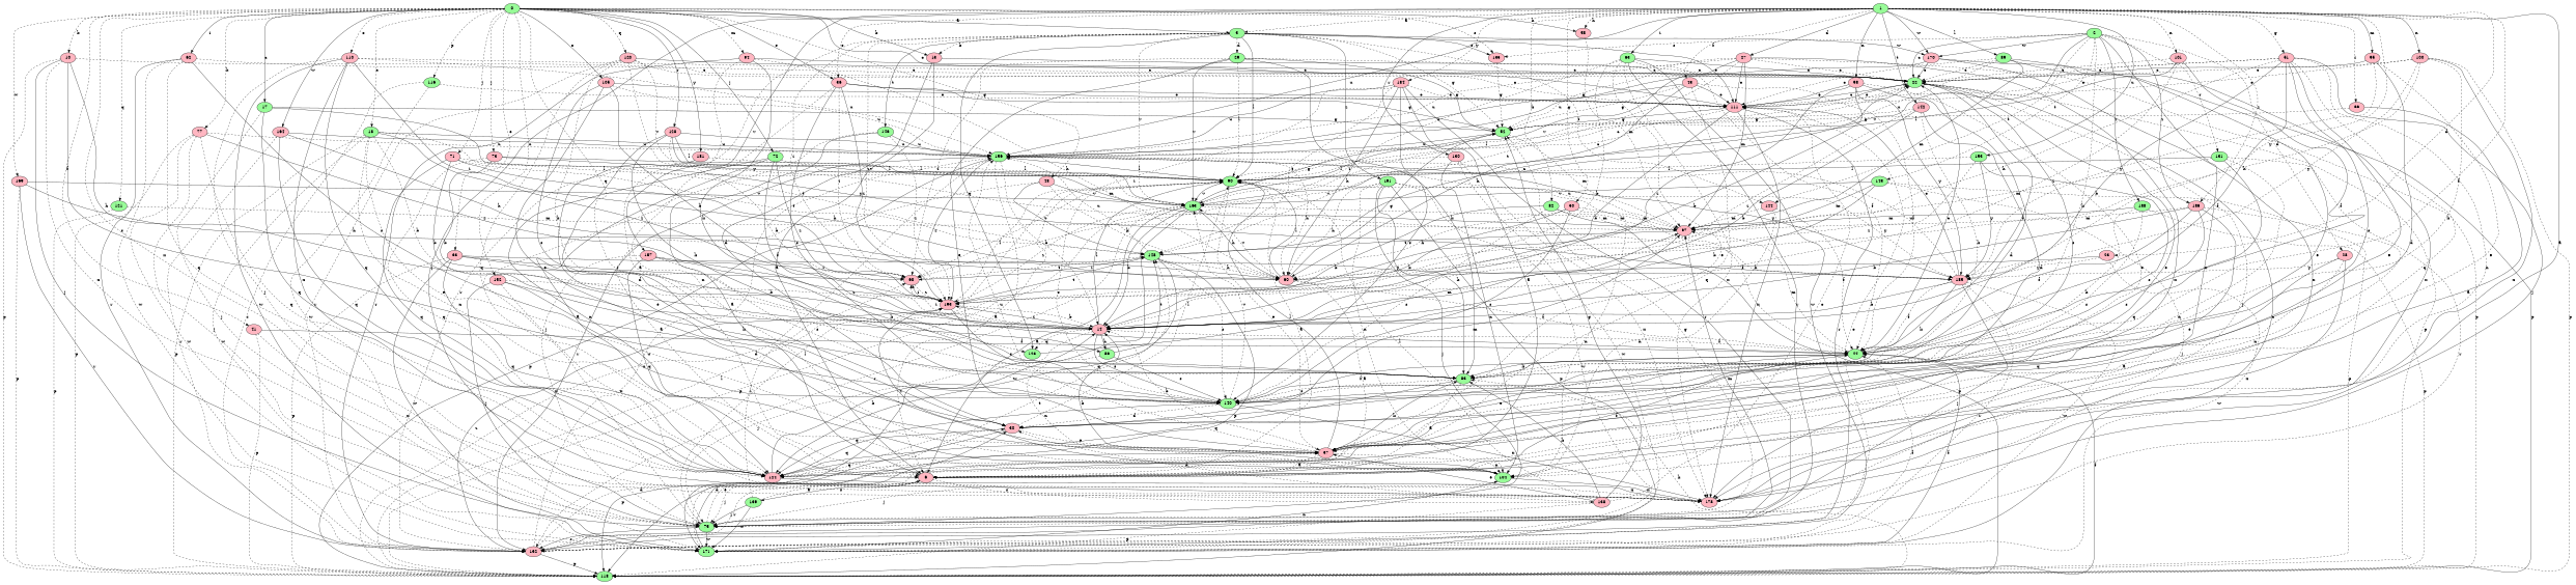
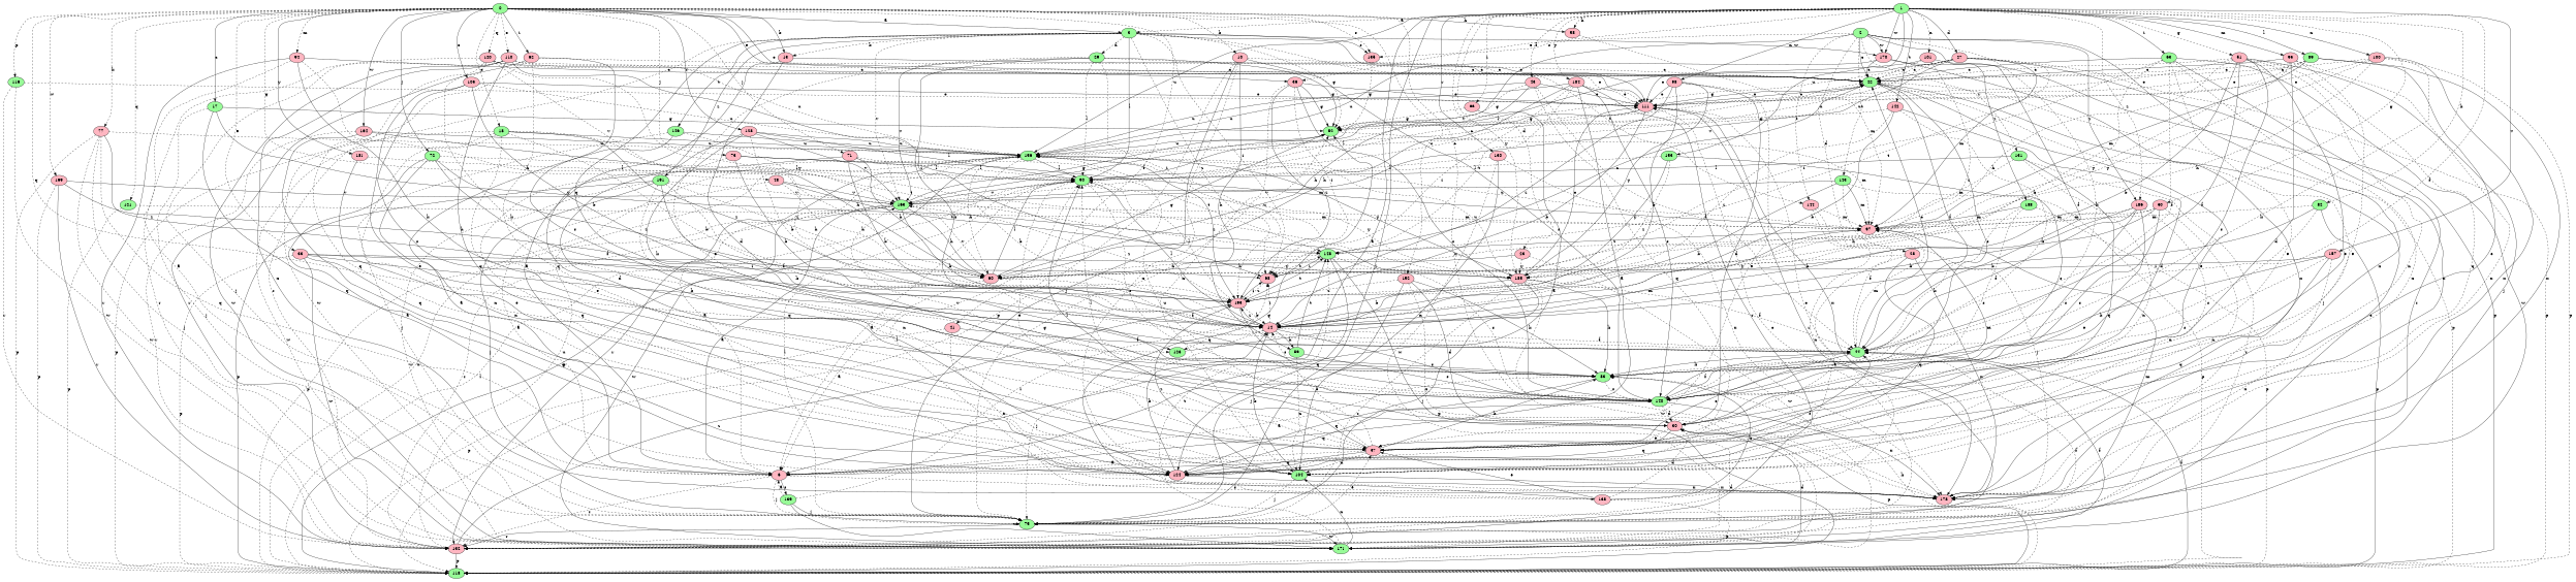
  strict digraph {
    node [fillcolor=lightpink style=filled]
    edge [style=solid]
    0 [fillcolor=palegreen]
    3 [fillcolor=palegreen]
    10
    13
    17 [fillcolor=palegreen]
    18 [fillcolor=palegreen]
    33
    36
    41
    48
    58
    62
    71
    72 [fillcolor=palegreen]
    73
    77
    94
    105
    110
    111
    116 [fillcolor=palegreen]
    120
    121 [fillcolor=palegreen]
    123 [fillcolor=palegreen]
    128
    135
    152
    164
    169
    178
    181
    170
    144
    163 [fillcolor=palegreen]
    29 [fillcolor=palegreen]
    52 [fillcolor=palegreen]
    68
    90 [fillcolor=palegreen]
    132
    146 [fillcolor=palegreen]
    191 [fillcolor=palegreen]
    193
    75 [fillcolor=palegreen]
    22 [fillcolor=palegreen]
    59 [fillcolor=palegreen]
    118 [fillcolor=palegreen]
    140 [fillcolor=palegreen]
    6
    30
    185
    124
    156 [fillcolor=palegreen]
    14
    37
    104 [fillcolor=palegreen]
    148 [fillcolor=palegreen]
    171 [fillcolor=palegreen]
    44 [fillcolor=palegreen]
    60
    97
    83 [fillcolor=palegreen]
    1 [fillcolor=palegreen]
    23
    27
    43
    50
    51
    63 [fillcolor=palegreen]
    66
    82 [fillcolor=palegreen]
    89 [fillcolor=palegreen]
    95
    98
    100
    101
    130
    142
    153 [fillcolor=palegreen]
    157
    184
    186
    138
    139 [fillcolor=palegreen]
    2 [fillcolor=palegreen]
    28
    131 [fillcolor=palegreen]
    143 [fillcolor=palegreen]
    188 [fillcolor=palegreen]
    0 -> 3 [label=a]
    0 -> 10 [label=b style=dashed]
    0 -> 13 [label=b]
    0 -> 17 [label=c]
    0 -> 18 [label=c style=dashed]
    0 -> 33 [label=e style=dashed]
    0 -> 36 [label=e]
    0 -> 41 [label=f style=dashed]
    0 -> 48 [label=g style=dashed]
    0 -> 58 [label=h]
    0 -> 62 [label=i]
    0 -> 71 [label=j style=dashed]
    0 -> 72 [label=j]
    0 -> 73 [label=j style=dashed]
    0 -> 77 [label=k style=dashed]
    0 -> 94 [label=m style=dashed]
    0 -> 105 [label=o]
    0 -> 110 [label=o style=dashed]
    0 -> 111 [label=o]
    0 -> 116 [label=p style=dashed]
    0 -> 120 [label=q style=dashed]
    0 -> 121 [label=q style=dashed]
    0 -> 123 [label=q style=dashed]
    0 -> 128 [label=r]
    0 -> 135 [label=s style=dashed]
    0 -> 152 [label=u style=dashed]
    0 -> 164 [label=w]
    0 -> 169 [label=w style=dashed]
    0 -> 178 [label=x style=dashed]
    0 -> 181 [label=y]
    3 -> 13 [label=b style=dashed]
    3 -> 111 [label=o]
    3 -> 123 [label=q]
    3 -> 135 [label=s]
    3 -> 170 [label=w]
    3 -> 144 [label=t style=dashed]
    3 -> 163 [label=v style=dashed]
    3 -> 29 [label=d style=dashed]
    3 -> 52 [label=g style=dashed]
    3 -> 68 [label=i style=dashed]
    3 -> 90 [label=l]
    3 -> 132 [label=r style=dashed]
    3 -> 146 [label=t]
    3 -> 191 [label=z]
    3 -> 193 [label=z style=dashed]
    10 -> 178 [label=x style=dashed]
    10 -> 75 [label=j]
    10 -> 22 [label=c style=dashed]
    10 -> 59 [label=h]
    10 -> 118 [label=p style=dashed]
    10 -> 140 [label=s]
    13 -> 22 [label=c]
    13 -> 6 [label=a]
    13 -> 30 [label=d]
    17 -> 52 [label=g]
    17 -> 75 [label=j style=dashed]
    17 -> 185 [label=y]
    17 -> 124 [label=q]
    18 -> 193 [label=z]
    18 -> 118 [label=p style=dashed]
    18 -> 156 [label=u]
    18 -> 14 [label=b style=dashed]
    18 -> 37 [label=e style=dashed]
    18 -> 104 [label=n style=dashed]
    18 -> 148 [label=t style=dashed]
    18 -> 171 [label=w style=dashed]
    33 -> 68 [label=i]
    33 -> 118 [label=p style=dashed]
    33 -> 185 [label=y]
    33 -> 124 [label=q]
    33 -> 14 [label=b]
    33 -> 171 [label=w]
    36 -> 111 [label=o]
    36 -> 52 [label=g]
    36 -> 68 [label=i style=dashed]
    36 -> 193 [label=z]
    36 -> 140 [label=s]
    36 -> 104 [label=n style=dashed]
    41 -> 178 [label=x style=dashed]
    41 -> 118 [label=p style=dashed]
    41 -> 44 [label=f]
    48 -> 163 [label=v]
    48 -> 6 [label=a style=dashed]
    48 -> 148 [label=t]
    48 -> 60 [label=h style=dashed]
    58 -> 97 [label=m style=dashed]
    62 -> 132 [label=r]
    62 -> 22 [label=c style=dashed]
    62 -> 140 [label=s]
    62 -> 124 [label=q style=dashed]
    62 -> 171 [label=w style=dashed]
    71 -> 90 [label=l style=dashed]
    71 -> 124 [label=q]
    71 -> 14 [label=b]
    71 -> 148 [label=t style=dashed]
    71 -> 60 [label=h]
    72 -> 90 [label=l style=dashed]
    72 -> 193 [label=z]
    72 -> 6 [label=a]
    72 -> 104 [label=n]
    72 -> 44 [label=f]
    73 -> 90 [label=l]
    73 -> 124 [label=q style=dashed]
    73 -> 14 [label=b]
    73 -> 97 [label=m]
    77 -> 193 [label=z]
    77 -> 75 [label=j style=dashed]
    77 -> 118 [label=p style=dashed]
    77 -> 124 [label=q style=dashed]
    77 -> 156 [label=u style=dashed]
    77 -> 171 [label=w style=dashed]
    94 -> 132 [label=r]
    94 -> 22 [label=c]
    94 -> 6 [label=a style=dashed]
    94 -> 60 [label=h style=dashed]
    94 -> 83 [label=k]
    105 -> 111 [label=o]
    105 -> 140 [label=s]
    105 -> 156 [label=u style=dashed]
    105 -> 14 [label=b]
    105 -> 37 [label=e]
    110 -> 178 [label=x]
    110 -> 68 [label=i]
    110 -> 75 [label=j style=dashed]
    110 -> 22 [label=c style=dashed]
    110 -> 124 [label=q]
    110 -> 156 [label=u style=dashed]
    110 -> 171 [label=w]
    111 -> 178 [label=x]
    111 -> 52 [label=g]
    111 -> 90 [label=l style=dashed]
    111 -> 132 [label=r]
    111 -> 22 [label=c]
    111 -> 14 [label=b]
    116 -> 111 [label=o style=dashed]
    116 -> 132 [label=r style=dashed]
    116 -> 171 [label=w style=dashed]
    120 -> 111 [label=o style=dashed]
    120 -> 163 [label=v style=dashed]
    120 -> 132 [label=r style=dashed]
    120 -> 22 [label=c]
    120 -> 185 [label=y style=dashed]
    120 -> 124 [label=q style=dashed]
    120 -> 83 [label=k style=dashed]
    121 -> 118 [label=p style=dashed]
    121 -> 97 [label=m style=dashed]
    123 -> 97 [label=m]
    128 -> 163 [label=v]
    128 -> 90 [label=l]
    128 -> 30 [label=d]
    128 -> 156 [label=u]
    128 -> 14 [label=b style=dashed]
    128 -> 83 [label=k]
    135 -> 52 [label=g style=dashed]
    152 -> 178 [label=x style=dashed]
    152 -> 193 [label=z style=dashed]
    152 -> 75 [label=j]
    152 -> 30 [label=d]
    152 -> 83 [label=k]
    164 -> 132 [label=r style=dashed]
    164 -> 124 [label=q]
    164 -> 156 [label=u]
    164 -> 60 [label=h]
    169 -> 163 [label=v]
    169 -> 132 [label=r]
    169 -> 118 [label=p style=dashed]
    169 -> 60 [label=h]
    181 -> 90 [label=l style=dashed]
    181 -> 37 [label=e]
    170 -> 178 [label=x]
    170 -> 22 [label=c]
    170 -> 118 [label=p]
    170 -> 156 [label=u]
    144 -> 104 [label=n style=dashed]
    144 -> 44 [label=f style=dashed]
    144 -> 97 [label=m style=dashed]
    163 -> 52 [label=g]
    163 -> 132 [label=r style=dashed]
    163 -> 193 [label=z style=dashed]
    163 -> 22 [label=c style=dashed]
    163 -> 118 [label=p style=dashed]
    163 -> 6 [label=a]
    163 -> 14 [label=b]
    163 -> 171 [label=w]
    163 -> 60 [label=h]
    163 -> 97 [label=m style=dashed]
    29 -> 163 [label=v]
    29 -> 52 [label=g]
    29 -> 68 [label=i style=dashed]
    29 -> 90 [label=l style=dashed]
    29 -> 22 [label=c style=dashed]
-   29 -> 37 [label=e]
+   29 -> 37 [label=e style=dashed]
    29 -> 83 [label=k]
    52 -> 156 [label=u]
    52 -> 97 [label=m style=dashed]
    68 -> 193 [label=z style=dashed]
    68 -> 148 [label=t style=dashed]
    90 -> 163 [label=v]
    90 -> 22 [label=c style=dashed]
    90 -> 140 [label=s style=dashed]
    90 -> 6 [label=a style=dashed]
    90 -> 185 [label=y style=dashed]
    90 -> 37 [label=e style=dashed]
    132 -> 111 [label=o style=dashed]
    132 -> 193 [label=z]
    132 -> 118 [label=p]
    132 -> 30 [label=d style=dashed]
    132 -> 156 [label=u style=dashed]
    132 -> 44 [label=f style=dashed]
    146 -> 193 [label=z style=dashed]
    146 -> 75 [label=j style=dashed]
    146 -> 6 [label=a]
    146 -> 156 [label=u]
    191 -> 163 [label=v style=dashed]
    191 -> 75 [label=j]
    191 -> 118 [label=p]
    191 -> 104 [label=n style=dashed]
    191 -> 171 [label=w style=dashed]
    191 -> 44 [label=f style=dashed]
    191 -> 60 [label=h style=dashed]
    191 -> 83 [label=k]
    193 -> 68 [label=i]
    193 -> 90 [label=l style=dashed]
    193 -> 140 [label=s]
    193 -> 14 [label=b style=dashed]
    193 -> 148 [label=t]
    75 -> 52 [label=g style=dashed]
    75 -> 90 [label=l style=dashed]
    75 -> 132 [label=r]
    75 -> 37 [label=e style=dashed]
    75 -> 171 [label=w]
    75 -> 97 [label=m]
    22 -> 111 [label=o]
    22 -> 75 [label=j style=dashed]
    22 -> 118 [label=p style=dashed]
    22 -> 140 [label=s]
    22 -> 37 [label=e]
    22 -> 44 [label=f]
    59 -> 140 [label=s]
    59 -> 104 [label=n style=dashed]
    59 -> 148 [label=t]
    118 -> 90 [label=l style=dashed]
    118 -> 156 [label=u style=dashed]
    118 -> 44 [label=f]
    118 -> 83 [label=k style=dashed]
    140 -> 178 [label=x]
    140 -> 163 [label=v style=dashed]
    140 -> 30 [label=d style=dashed]
    140 -> 124 [label=q]
    140 -> 44 [label=f]
    6 -> 132 [label=r style=dashed]
    6 -> 75 [label=j style=dashed]
    6 -> 44 [label=f]
    6 -> 138 [label=s style=dashed]
    6 -> 139 [label=s]
    30 -> 90 [label=l style=dashed]
    30 -> 118 [label=p]
    30 -> 124 [label=q]
    30 -> 37 [label=e style=dashed]
    30 -> 97 [label=m]
    185 -> 111 [label=o]
    185 -> 132 [label=r style=dashed]
    185 -> 75 [label=j]
    185 -> 156 [label=u style=dashed]
    185 -> 14 [label=b]
    185 -> 171 [label=w style=dashed]
    185 -> 44 [label=f style=dashed]
    185 -> 83 [label=k]
    124 -> 178 [label=x]
    124 -> 14 [label=b]
    156 -> 90 [label=l]
    156 -> 132 [label=r]
    156 -> 193 [label=z]
    156 -> 118 [label=p]
    156 -> 6 [label=a style=dashed]
    156 -> 185 [label=y]
    156 -> 14 [label=b style=dashed]
    156 -> 60 [label=h style=dashed]
    14 -> 123 [label=q style=dashed]
    14 -> 68 [label=i style=dashed]
    14 -> 90 [label=l]
    14 -> 193 [label=z]
    14 -> 75 [label=j style=dashed]
    14 -> 59 [label=h]
    14 -> 140 [label=s]
    14 -> 44 [label=f style=dashed]
    37 -> 90 [label=l]
    37 -> 6 [label=a style=dashed]
    37 -> 124 [label=q]
    37 -> 156 [label=u style=dashed]
    37 -> 14 [label=b style=dashed]
    37 -> 104 [label=n style=dashed]
    37 -> 83 [label=k]
    104 -> 178 [label=x]
    104 -> 193 [label=z]
    104 -> 75 [label=j style=dashed]
    104 -> 14 [label=b]
    148 -> 68 [label=i]
    148 -> 22 [label=c]
    148 -> 118 [label=p]
    148 -> 140 [label=s style=dashed]
    148 -> 124 [label=q]
    148 -> 156 [label=u style=dashed]
    148 -> 60 [label=h style=dashed]
    171 -> 22 [label=c]
    171 -> 30 [label=d]
    171 -> 104 [label=n]
    171 -> 148 [label=t style=dashed]
    171 -> 44 [label=f]
    44 -> 22 [label=c]
    44 -> 37 [label=e]
    44 -> 97 [label=m style=dashed]
    44 -> 83 [label=k]
    60 -> 163 [label=v style=dashed]
    60 -> 52 [label=g]
    60 -> 90 [label=l]
    60 -> 6 [label=a style=dashed]
    60 -> 44 [label=f style=dashed]
    97 -> 156 [label=u style=dashed]
    97 -> 148 [label=t]
    83 -> 140 [label=s style=dashed]
    83 -> 6 [label=a style=dashed]
    83 -> 124 [label=q]
    1 -> 3 [label=a style=dashed]
    1 -> 36 [label=e style=dashed]
    1 -> 58 [label=h style=dashed]
    1 -> 170 [label=w]
    1 -> 75 [label=j]
    1 -> 6 [label=a]
    1 -> 185 [label=y style=dashed]
    1 -> 156 [label=u]
    1 -> 44 [label=f style=dashed]
    1 -> 23 [label=d style=dashed]
    1 -> 27 [label=d]
    1 -> 43 [label=f style=dashed]
    1 -> 50 [label=g style=dashed]
    1 -> 51 [label=g style=dashed]
    1 -> 63 [label=i]
    1 -> 66 [label=i style=dashed]
    1 -> 82 [label=k style=dashed]
    1 -> 89 [label=l]
    1 -> 95 [label=m]
    1 -> 98 [label=n]
    1 -> 100 [label=n]
    1 -> 101 [label=n style=dashed]
    1 -> 130 [label=r]
    1 -> 142 [label=t]
    1 -> 153 [label=u]
    1 -> 157 [label=v]
    1 -> 184 [label=y style=dashed]
    1 -> 186 [label=z style=dashed]
    23 -> 185 [label=y style=dashed]
    23 -> 171 [label=w style=dashed]
    23 -> 60 [label=h]
    27 -> 111 [label=o]
    27 -> 178 [label=x]
    27 -> 163 [label=v]
    27 -> 52 [label=g style=dashed]
    27 -> 22 [label=c style=dashed]
    27 -> 118 [label=p style=dashed]
    27 -> 156 [label=u style=dashed]
    27 -> 148 [label=t style=dashed]
    27 -> 97 [label=m]
    43 -> 111 [label=o]
    43 -> 52 [label=g style=dashed]
    43 -> 124 [label=q style=dashed]
    43 -> 156 [label=u]
    43 -> 44 [label=f style=dashed]
    43 -> 60 [label=h]
    50 -> 140 [label=s]
    50 -> 14 [label=b]
    50 -> 104 [label=n style=dashed]
    50 -> 60 [label=h style=dashed]
    50 -> 97 [label=m style=dashed]
    51 -> 111 [label=o style=dashed]
    51 -> 75 [label=j]
    51 -> 22 [label=c style=dashed]
    51 -> 140 [label=s]
    51 -> 124 [label=q style=dashed]
    51 -> 14 [label=b]
    51 -> 37 [label=e]
    51 -> 104 [label=n style=dashed]
    51 -> 44 [label=f]
    51 -> 60 [label=h style=dashed]
    63 -> 178 [label=x style=dashed]
    63 -> 68 [label=i style=dashed]
    63 -> 132 [label=r]
    63 -> 22 [label=c]
    63 -> 14 [label=b style=dashed]
    63 -> 37 [label=e style=dashed]
    63 -> 171 [label=w]
    63 -> 44 [label=f style=dashed]
    66 -> 52 [label=g style=dashed]
    66 -> 6 [label=a]
    82 -> 118 [label=p]
    82 -> 140 [label=s style=dashed]
    82 -> 14 [label=b]
    82 -> 97 [label=m style=dashed]
    89 -> 111 [label=o style=dashed]
    89 -> 178 [label=x]
    89 -> 22 [label=c style=dashed]
    89 -> 156 [label=u style=dashed]
    89 -> 37 [label=e]
    89 -> 97 [label=m]
+   95 -> 178 [label=x style=dashed]
    95 -> 22 [label=c]
    95 -> 30 [label=d]
    95 -> 185 [label=y style=dashed]
    95 -> 37 [label=e style=dashed]
    98 -> 111 [label=o]
    98 -> 193 [label=z]
    98 -> 30 [label=d]
    98 -> 185 [label=y]
    98 -> 14 [label=b]
    98 -> 37 [label=e style=dashed]
    100 -> 111 [label=o style=dashed]
    100 -> 178 [label=x]
    100 -> 22 [label=c style=dashed]
    100 -> 118 [label=p style=dashed]
    100 -> 185 [label=y style=dashed]
    100 -> 60 [label=h style=dashed]
    100 -> 83 [label=k style=dashed]
    101 -> 90 [label=l]
    101 -> 193 [label=z style=dashed]
    101 -> 22 [label=c style=dashed]
    101 -> 44 [label=f]
    130 -> 178 [label=x style=dashed]
    130 -> 90 [label=l style=dashed]
    130 -> 104 [label=n]
    130 -> 171 [label=w style=dashed]
    142 -> 52 [label=g style=dashed]
    142 -> 193 [label=z style=dashed]
    142 -> 30 [label=d]
    142 -> 14 [label=b]
    142 -> 83 [label=k style=dashed]
    153 -> 90 [label=l style=dashed]
    153 -> 193 [label=z style=dashed]
    153 -> 140 [label=s]
    153 -> 185 [label=y]
    157 -> 68 [label=i]
    157 -> 75 [label=x style=dashed]
    157 -> 140 [label=s style=dashed]
    157 -> 124 [label=q]
    157 -> 83 [label=k]
    184 -> 111 [label=o style=dashed]
    184 -> 68 [label=i style=dashed]
    184 -> 132 [label=r]
    184 -> 140 [label=s]
    184 -> 6 [label=a]
    184 -> 156 [label=u]
    184 -> 148 [label=t style=dashed]
    184 -> 60 [label=h]
    186 -> 140 [label=s]
    186 -> 14 [label=b]
    186 -> 37 [label=e]
    186 -> 104 [label=n style=dashed]
    186 -> 44 [label=f]
    186 -> 97 [label=m style=dashed]
    138 -> 111 [label=o style=dashed]
    138 -> 52 [label=g]
    138 -> 90 [label=l style=dashed]
    138 -> 118 [label=p style=dashed]
    138 -> 30 [label=d style=dashed]
    138 -> 37 [label=e]
    138 -> 83 [label=k]
    139 -> 68 [label=i style=dashed]
    139 -> 75 [label=j]
    139 -> 6 [label=a style=dashed]
    139 -> 171 [label=w]
    2 -> 135 [label=s style=dashed]
    2 -> 178 [label=x]
    2 -> 170 [label=w]
    2 -> 144 [label=t style=dashed]
    2 -> 163 [label=v]
    2 -> 22 [label=c]
    2 -> 83 [label=k style=dashed]
    2 -> 186 [label=z]
    2 -> 28 [label=d style=dashed]
    2 -> 131 [label=r style=dashed]
    2 -> 143 [label=t style=dashed]
    2 -> 188 [label=z]
    28 -> 178 [label=x]
    28 -> 6 [label=a style=dashed]
    28 -> 185 [label=y style=dashed]
    28 -> 124 [label=q]
    131 -> 90 [label=l]
    131 -> 132 [label=r style=dashed]
    131 -> 124 [label=q]
    131 -> 104 [label=n style=dashed]
    131 -> 97 [label=m style=dashed]
    143 -> 163 [label=v]
    143 -> 75 [label=j style=dashed]
    143 -> 118 [label=p style=dashed]
    143 -> 14 [label=b]
    143 -> 97 [label=m]
    188 -> 118 [label=p style=dashed]
    188 -> 140 [label=s style=dashed]
    188 -> 97 [label=m]
    188 -> 83 [label=k style=dashed]
  }
